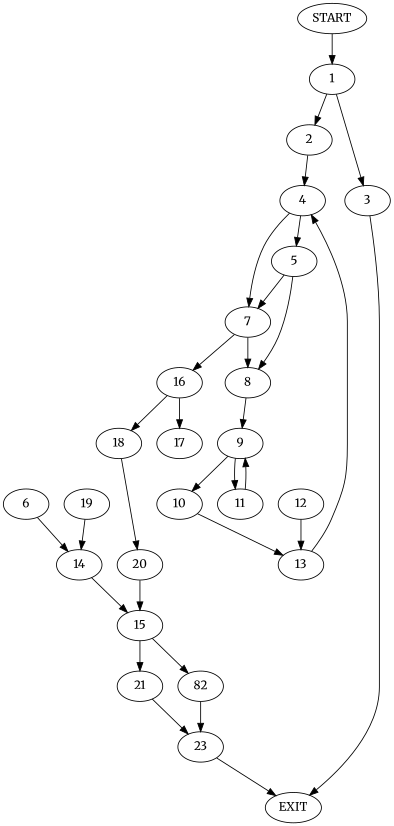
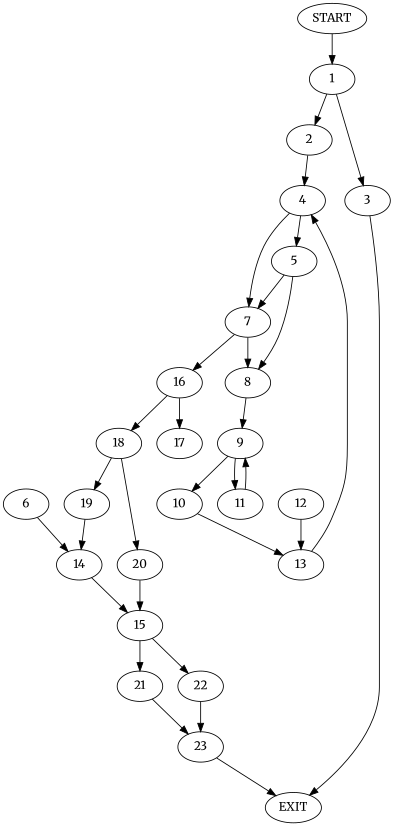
  digraph {
    fontname=Merriweather
    node [fontname=Merriweather]
    edge [fontname=Merriweather]
    n1 [label=START]
    1
    2
    3
    n5 [label=EXIT]
    4
    5
    7
    8
    6
    14
    16
    9
    15
    10
    11
    13
    12
    21
-   22 [label=82]
+   22
    17
    18
    23
    19
    20
    n1 -> 1
    1 -> 2
    1 -> 3
    2 -> 4
    3 -> n5
    4 -> 5
    4 -> 7
    5 -> 7
    5 -> 8
    7 -> 8
    7 -> 16
    8 -> 9
    6 -> 14
    14 -> 15
    16 -> 17
    16 -> 18
    9 -> 10
    9 -> 11
    15 -> 21
    15 -> 22
    10 -> 13
    11 -> 9
    13 -> 4
    12 -> 13
    21 -> 23
    22 -> 23
+   18 -> 19
    18 -> 20
    23 -> n5
    19 -> 14
    20 -> 15
  }
